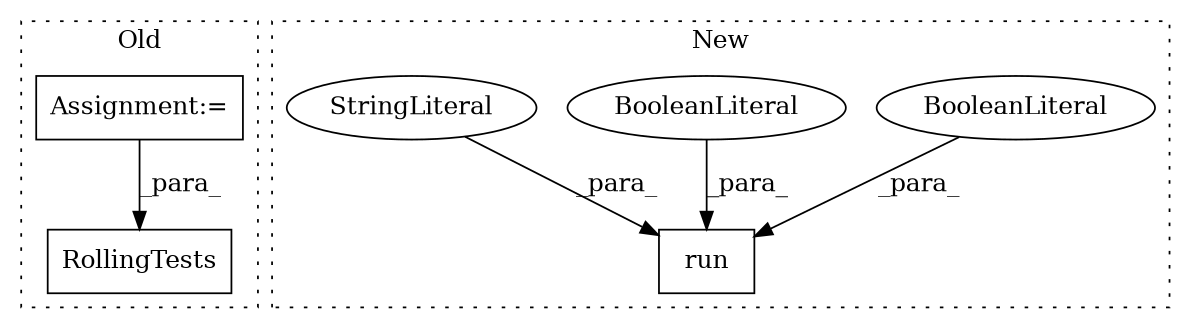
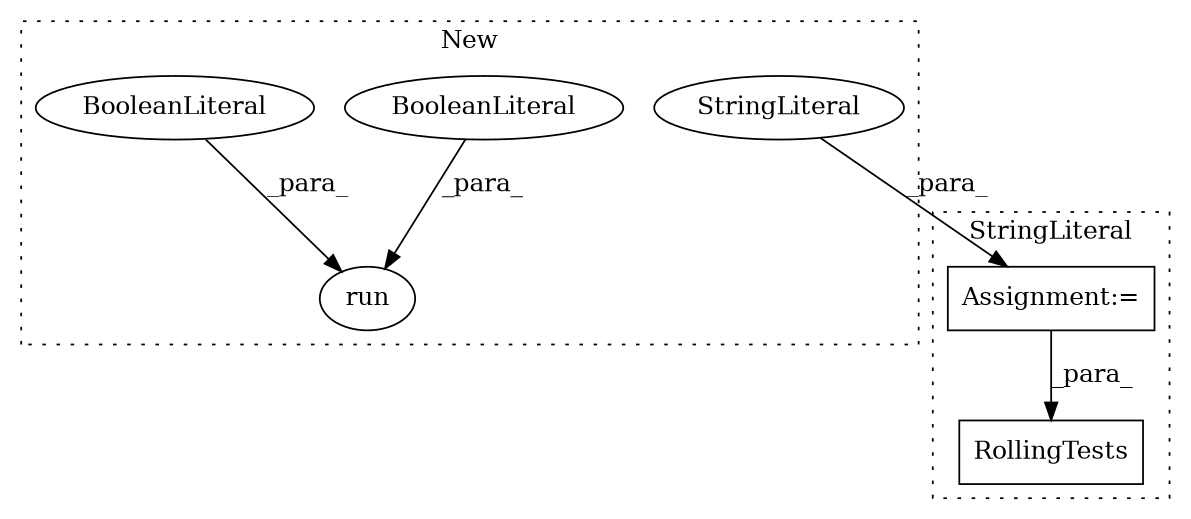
  digraph {
    node [a=32 l=4 shape=box]
    n1 [l=14 label=RollingTests s=2209]
    n2 [a=7 l=1 label="Assignment:=" s=2208]
-   n3 [l="4,1" label=run s="13438,13498"]
+   n3 [l="4,1" label=run s="13438,13498" shape=ellipse]
    n4 [a=9 label=BooleanLiteral s=13489 shape=ellipse]
    n5 [a=9 label=BooleanLiteral s=13494 shape=ellipse]
    n6 [a=45 l=46 label=StringLiteral s=13442 shape=ellipse]
    subgraph cluster_1 {
-     label=Old
+     label=StringLiteral
      style=dotted
      n1
      n2
    }
    subgraph cluster_2 {
      label=New
      style=dotted
      n3
      n4
      n5
      n6
    }
    n2 -> n1 [label=_para_]
    n4 -> n3 [label=_para_]
    n5 -> n3 [label=_para_]
-   n6 -> n3 [label=_para_]
+   n6 -> n2 [label=_para_]
  }
